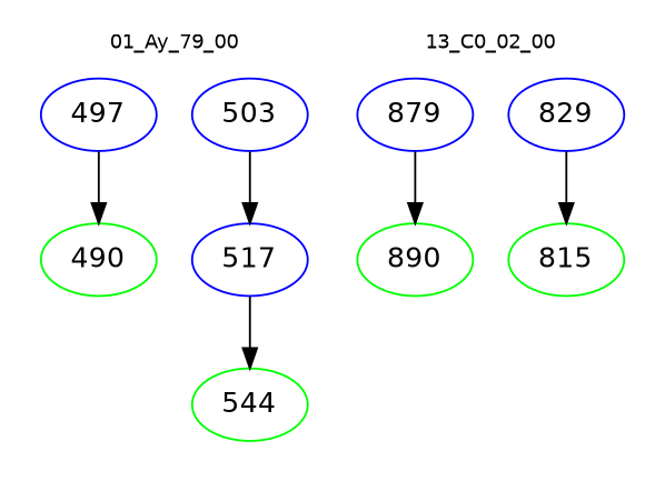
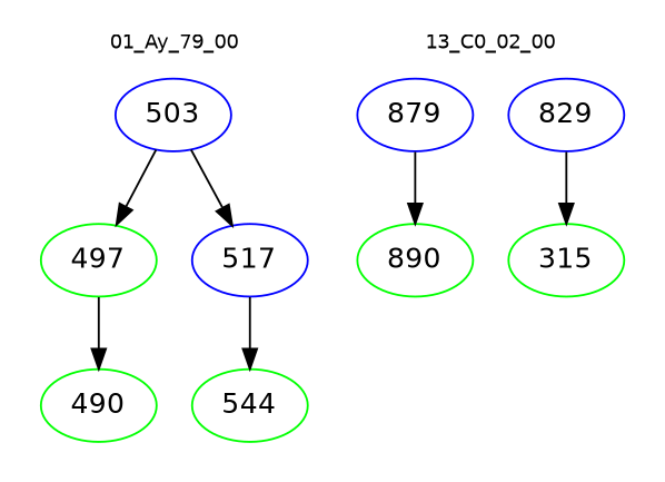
  digraph {
    fontname="DejaVu Sans"
    node [color=blue fontname="DejaVu Sans"]
    edge [color=black fontname="DejaVu Sans"]
    n1 [label=503]
-   n2 [label=497]
+   n2 [color=green label=497]
    n3 [label=517]
    n4 [color=green label=490]
    n5 [color=green label=544]
    n6 [label=829]
    n7 [label=879]
-   n8 [color=green label=815]
+   n8 [color=green label=315]
    n9 [color=green label=890]
    subgraph cluster_1 {
      color=white
      fontsize=10
      label="01_Ay_79_00"
      n1
      n2
      n3
      n4
      n5
    }
    subgraph cluster_2 {
      color=white
      fontsize=10
      label="13_C0_02_00"
      n6
      n7
      n8
      n9
    }
+   n1 -> n2
    n1 -> n3
    n2 -> n4
    n3 -> n5
    n6 -> n8
    n7 -> n9
  }
